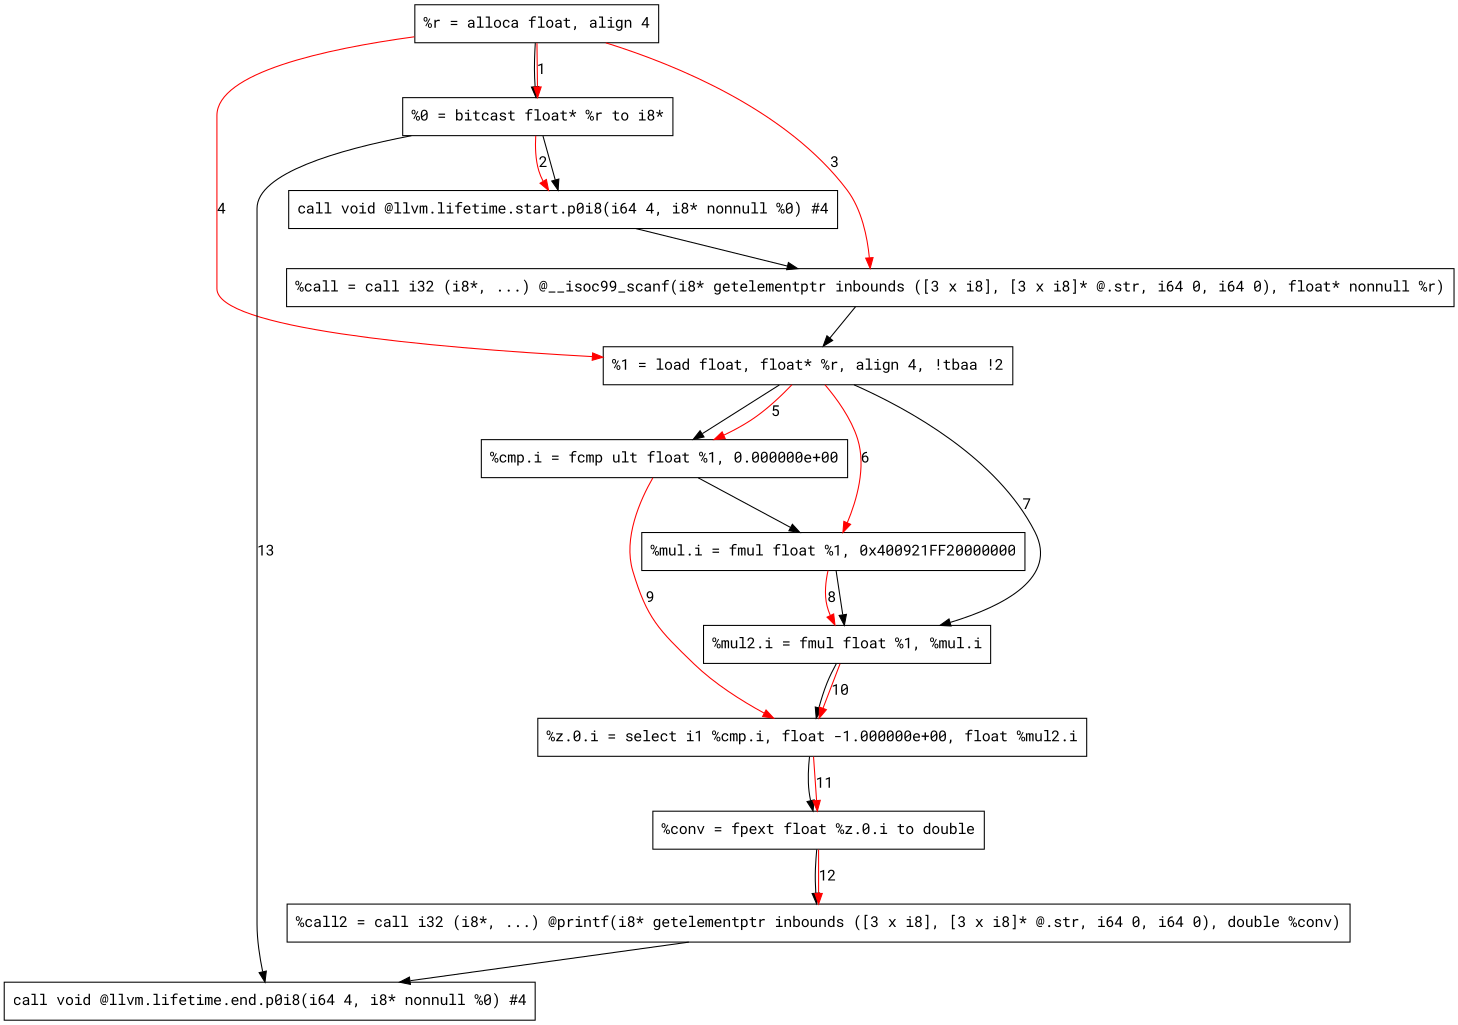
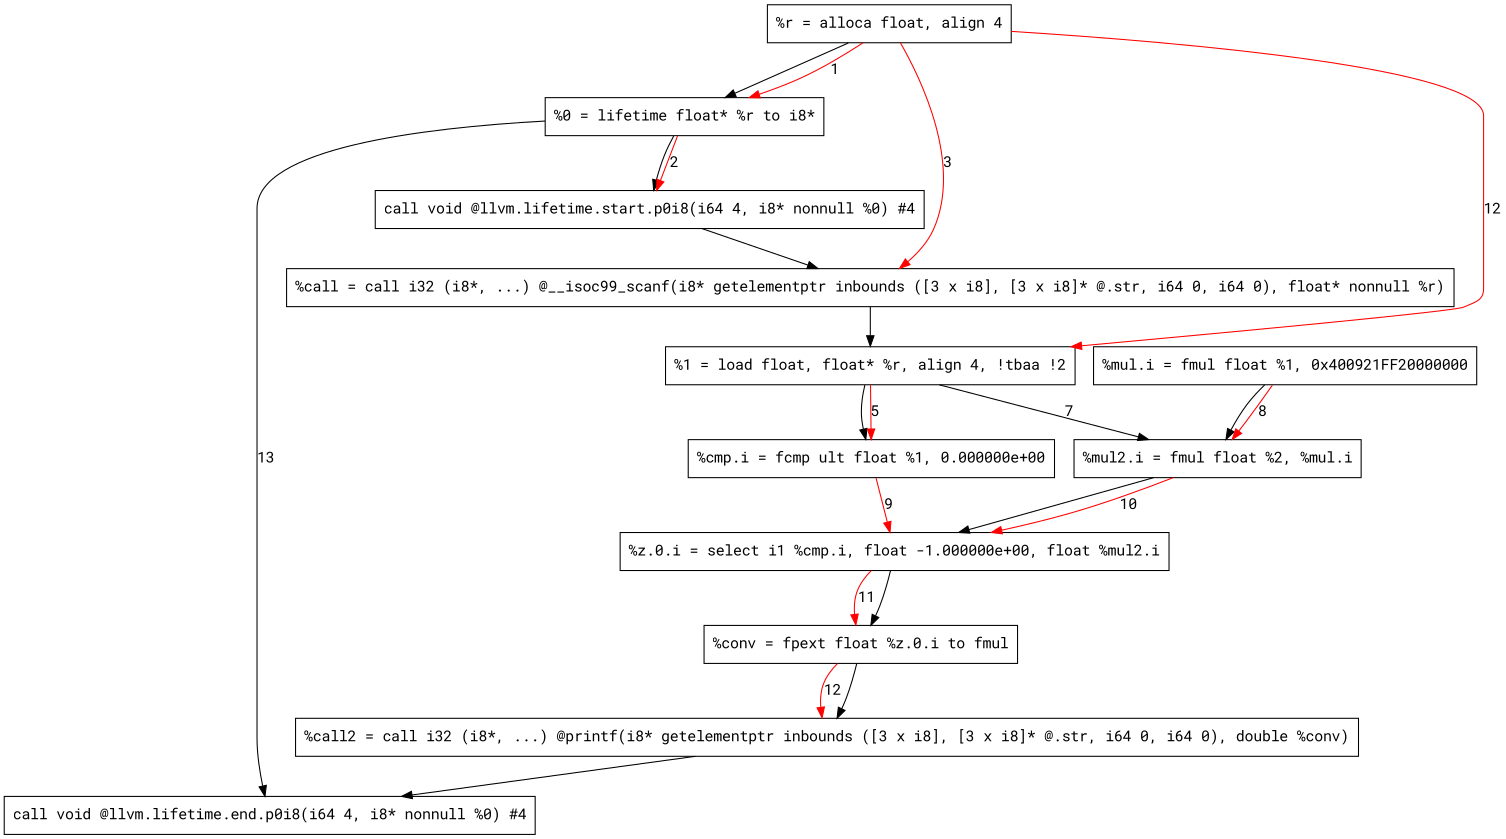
  digraph {
    fontname="Roboto Mono"
    node [fontname="Roboto Mono" shape=record]
    edge [fontname="Roboto Mono"]
    n1 [label="  %r = alloca float, align 4"]
-   n2 [label="  %0 = bitcast float* %r to i8*"]
+   n2 [label="%0 = lifetime float* %r to i8*"]
    n3 [label="  %call = call i32 (i8*, ...) @__isoc99_scanf(i8* getelementptr inbounds ([3 x i8], [3 x i8]* @.str, i64 0, i64 0), float* nonnull %r)"]
    n4 [label="  %1 = load float, float* %r, align 4, !tbaa !2"]
    n5 [label="  call void @llvm.lifetime.start.p0i8(i64 4, i8* nonnull %0) #4"]
    n6 [label="  call void @llvm.lifetime.end.p0i8(i64 4, i8* nonnull %0) #4"]
    n7 [label="  %cmp.i = fcmp ult float %1, 0.000000e+00"]
    n8 [label="  %mul.i = fmul float %1, 0x400921FF20000000"]
-   n9 [label="  %mul2.i = fmul float %1, %mul.i"]
+   n9 [label="%mul2.i = fmul float %2, %mul.i"]
    n10 [label="  %z.0.i = select i1 %cmp.i, float -1.000000e+00, float %mul2.i"]
-   n11 [label="  %conv = fpext float %z.0.i to double"]
+   n11 [label="%conv = fpext float %z.0.i to fmul"]
    n12 [label="  %call2 = call i32 (i8*, ...) @printf(i8* getelementptr inbounds ([3 x i8], [3 x i8]* @.str, i64 0, i64 0), double %conv)"]
    n1 -> n2
    n1 -> n2 [color=red label=1]
    n1 -> n3 [color=red label=3]
-   n1 -> n4 [color=red label=4]
+   n1 -> n4 [color=red label=12]
    n2 -> n5
    n2 -> n5 [color=red label=2]
    n2 -> n6 [color=black label=13]
    n3 -> n4
    n4 -> n7
    n4 -> n7 [color=red label=5]
-   n4 -> n8 [color=red label=6]
    n4 -> n9 [color=black label=7]
    n5 -> n3
-   n7 -> n8
    n7 -> n10 [color=red label=9]
    n8 -> n9
    n8 -> n9 [color=red label=8]
    n9 -> n10
    n9 -> n10 [color=red label=10]
    n10 -> n11
    n10 -> n11 [color=red label=11]
    n11 -> n12
    n11 -> n12 [color=red label=12]
    n12 -> n6
  }
